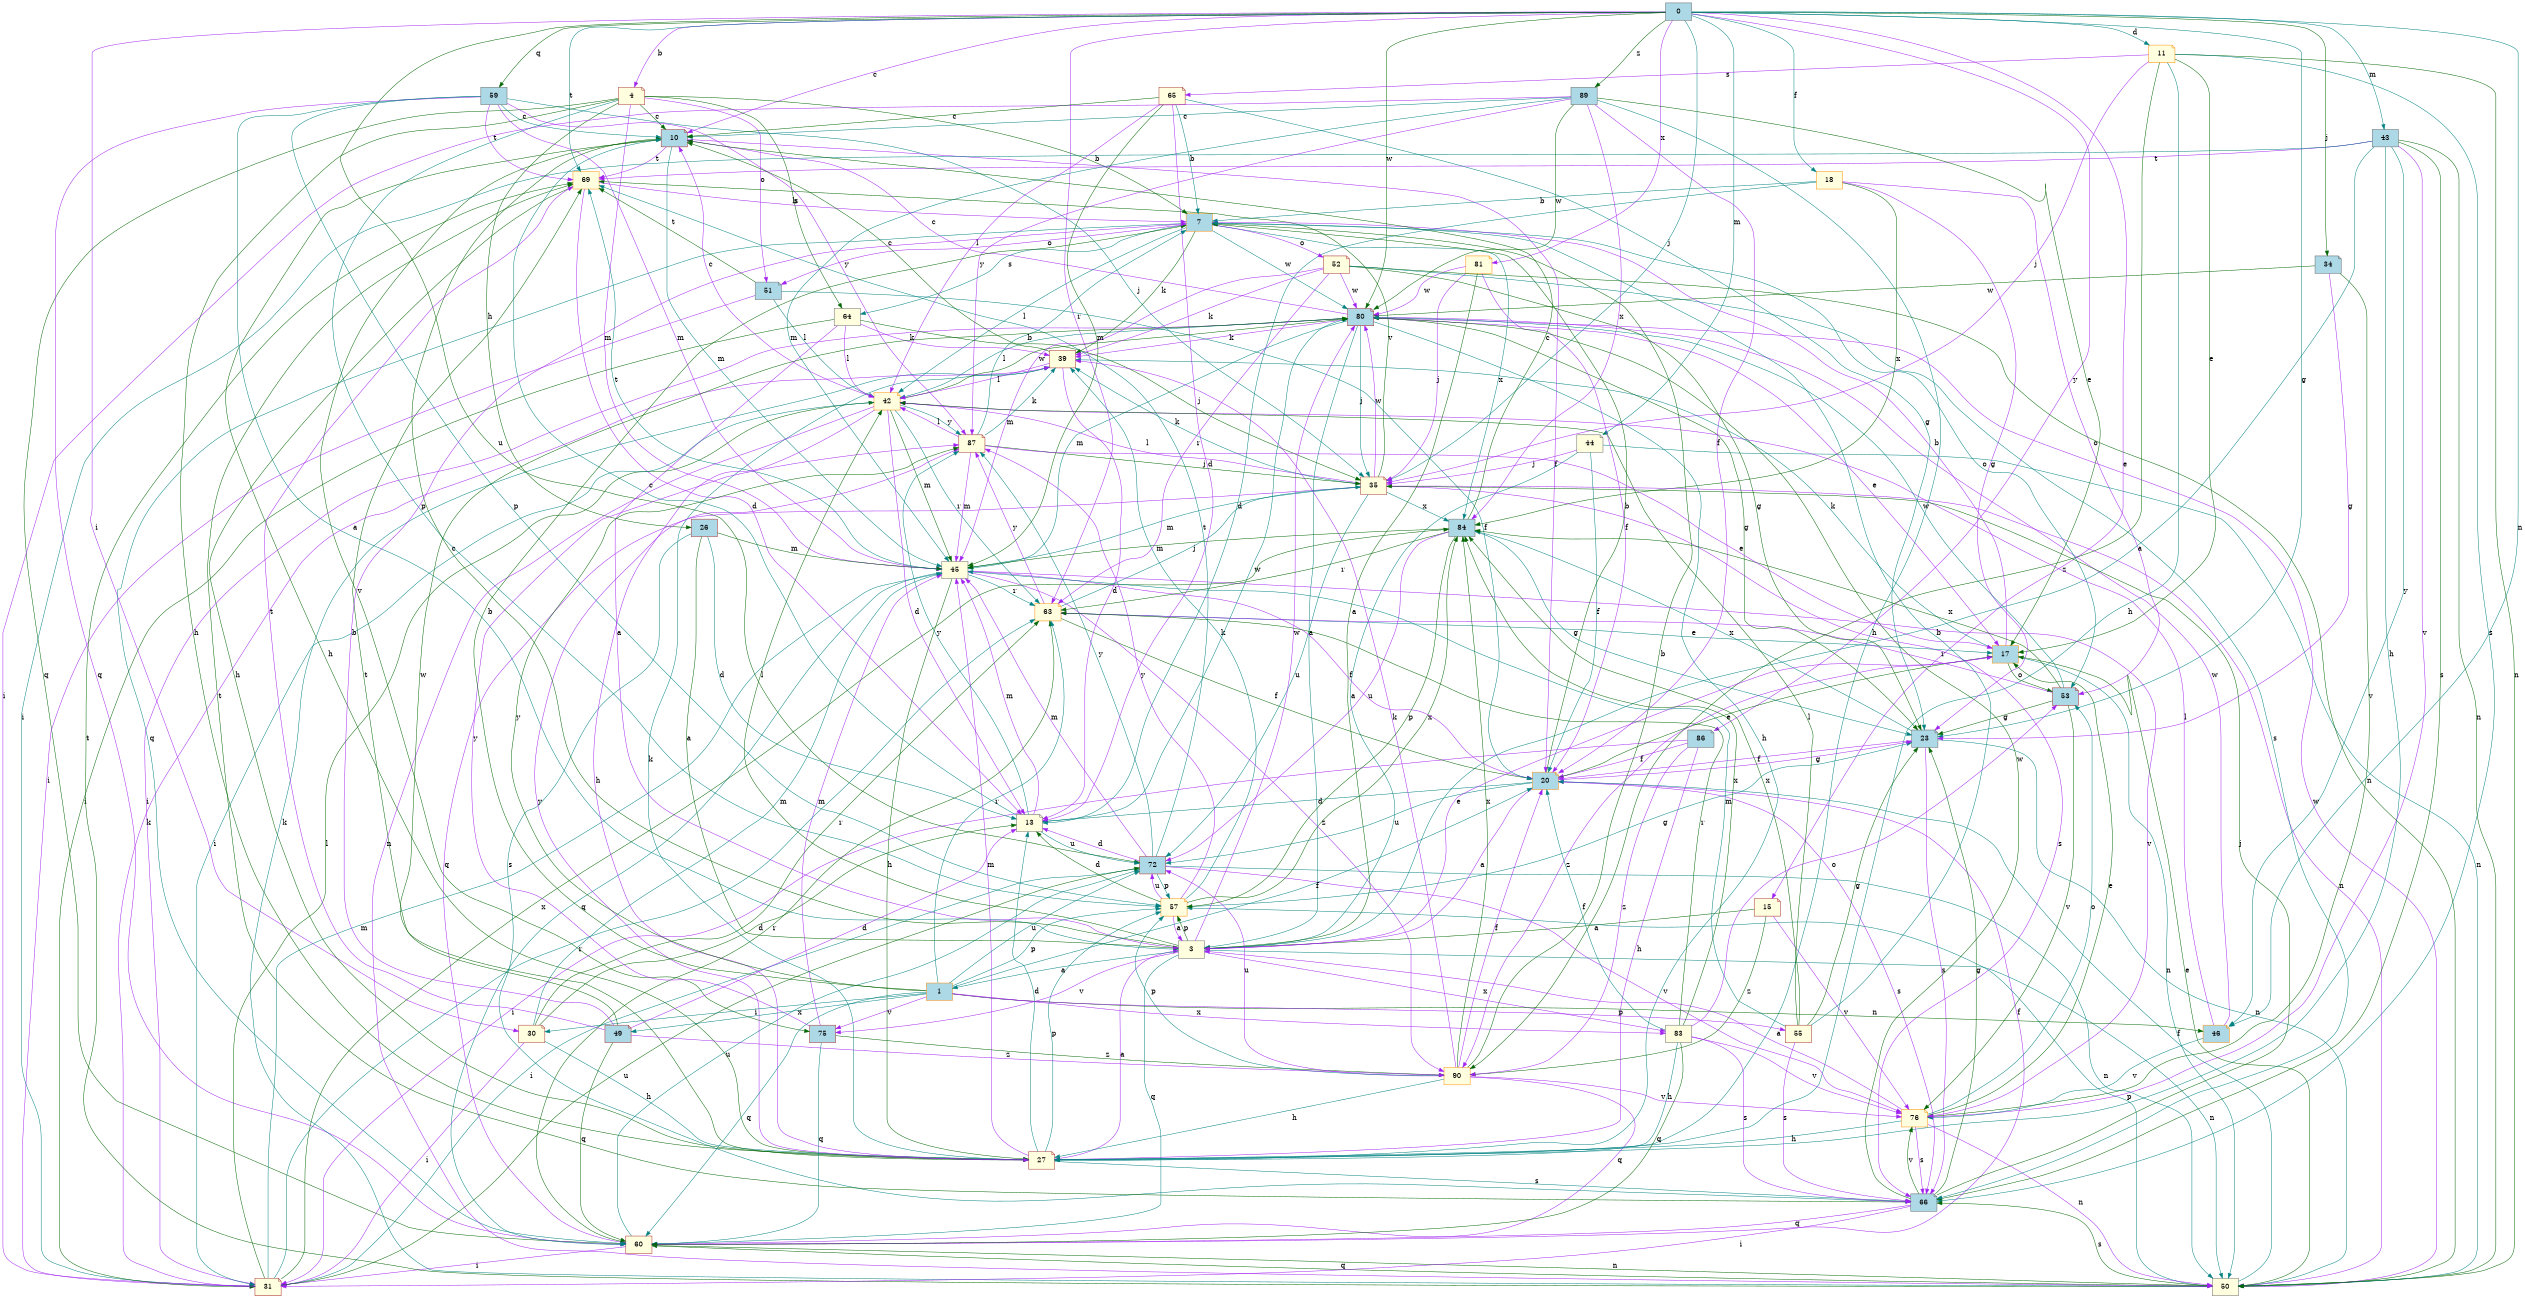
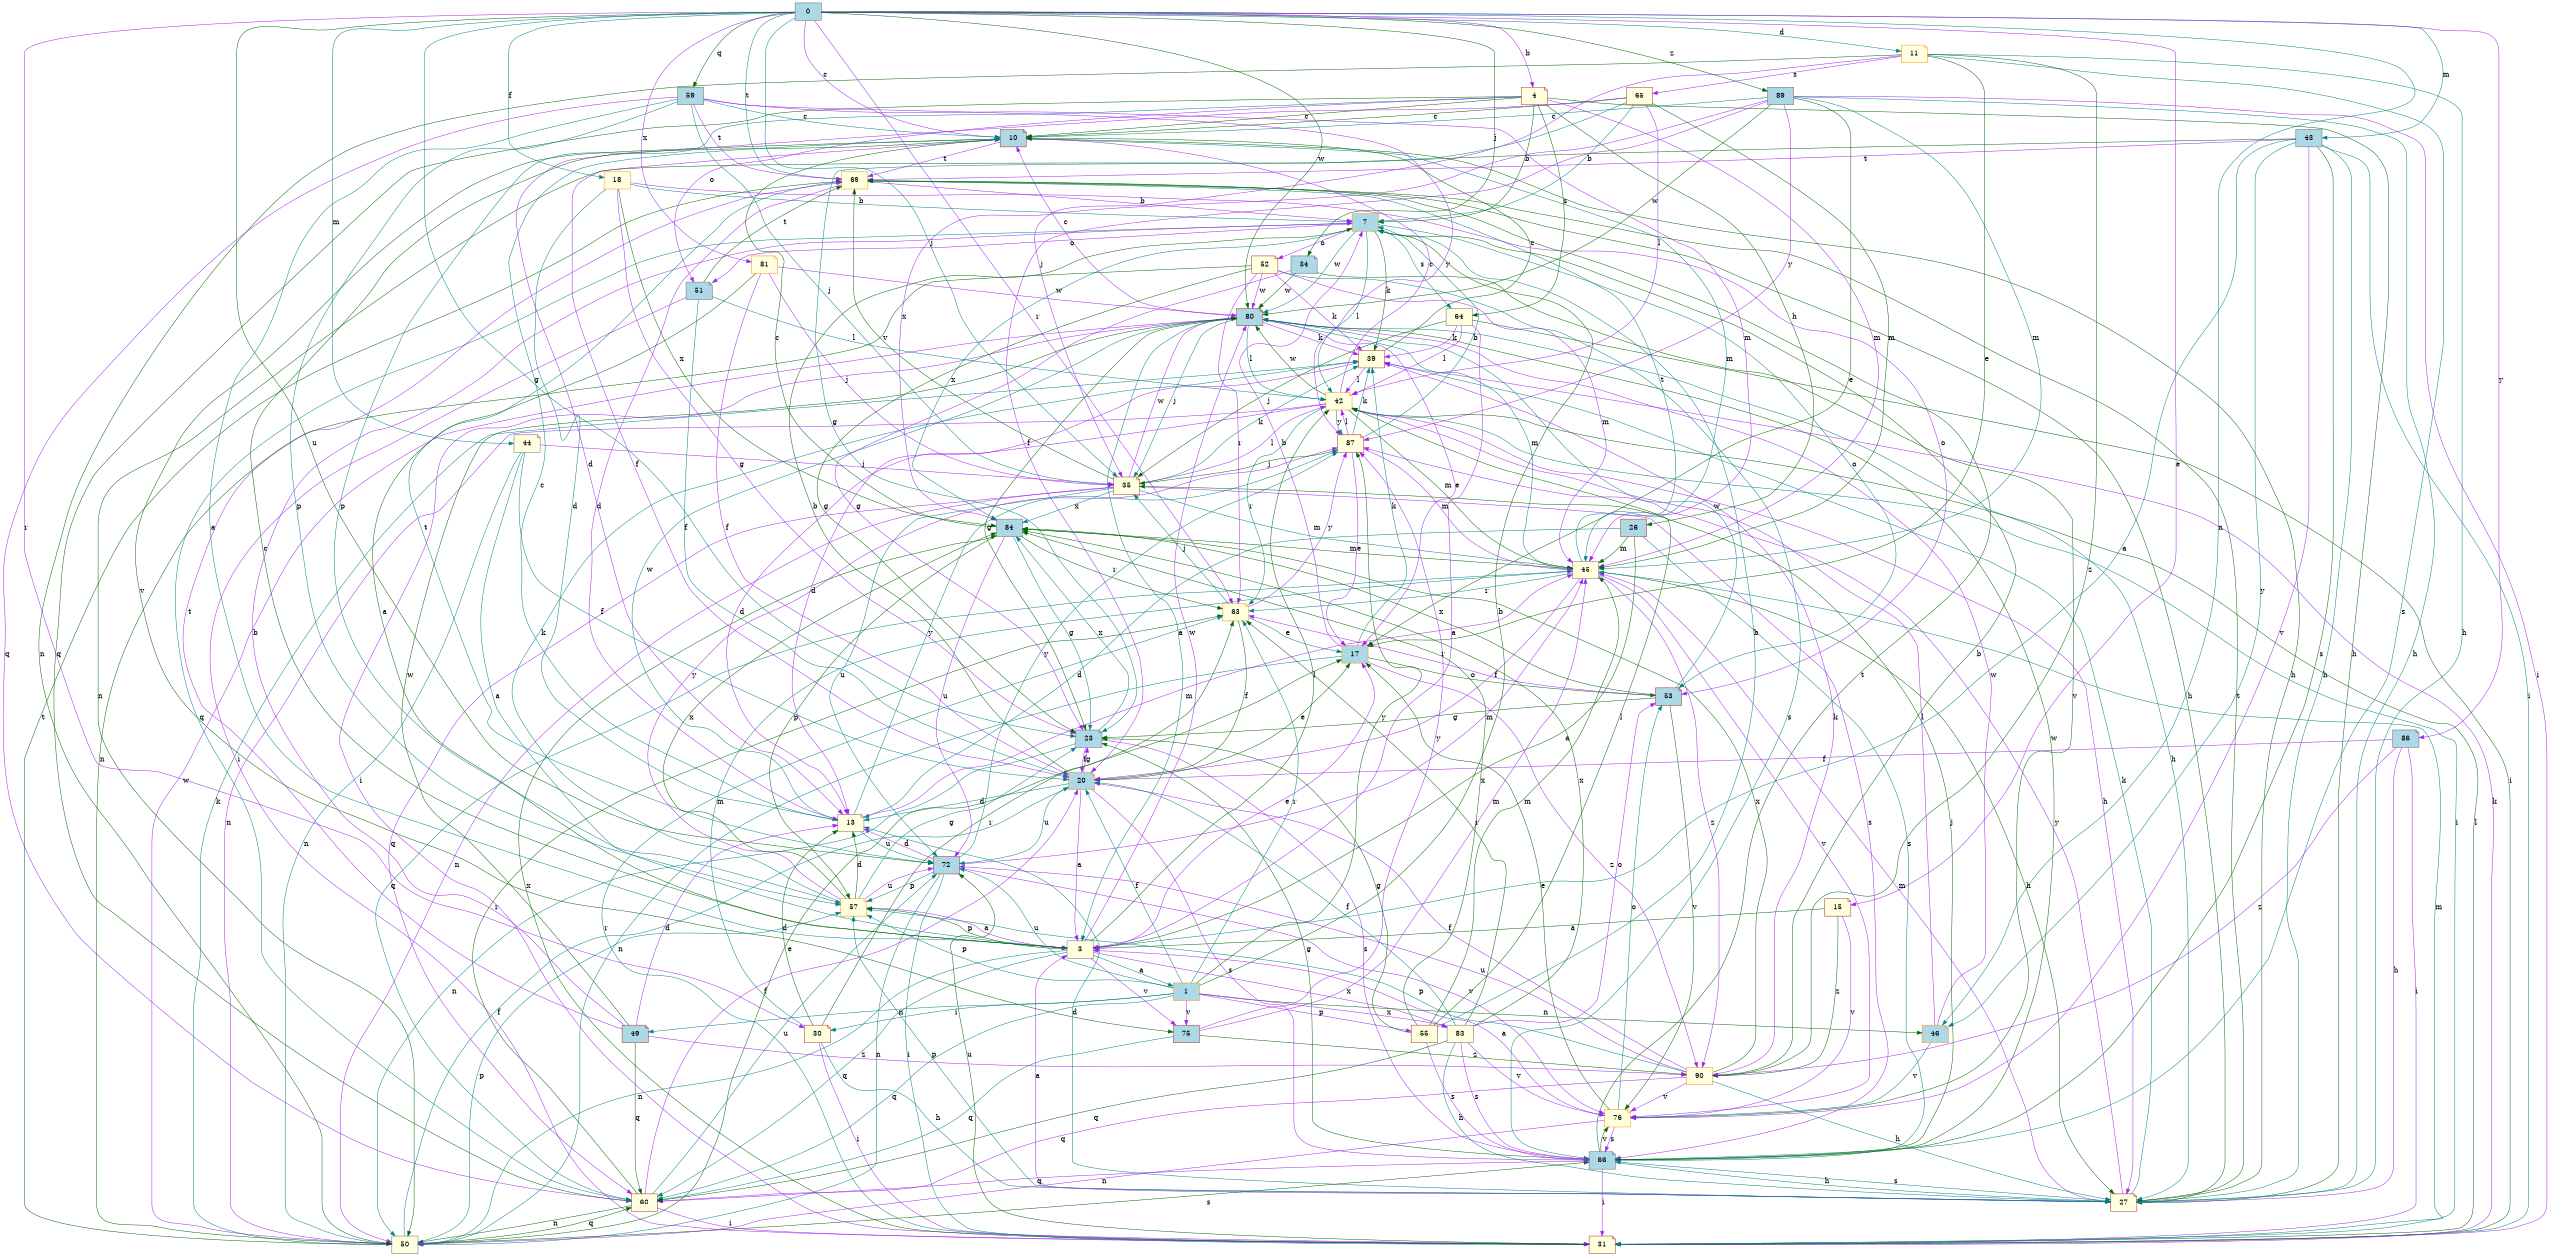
  strict digraph {
    node [color=brown fillcolor=lightyellow shape=note style=filled]
    edge [color=purple]
    0 [color=gray40 fillcolor=lightblue shape=box]
    4
    10 [fillcolor=lightblue]
    11 [color=darkorange]
    15
    18 [color=darkorange shape=box]
    23 [color=gray40 fillcolor=lightblue]
    30
    34 [color=gray40 fillcolor=lightblue]
    35
    43 [color=gray40 fillcolor=lightblue shape=box]
    44 [color=gray40]
    46 [color=darkorange fillcolor=lightblue]
    59 [color=gray40 fillcolor=lightblue shape=box]
    63 [color=darkorange]
    69 [color=darkorange shape=box]
    72 [fillcolor=lightblue shape=box]
    80 [fillcolor=lightblue]
    81 [color=darkorange]
    86 [color=gray40 fillcolor=lightblue]
    89 [color=gray40 fillcolor=lightblue shape=box]
    7 [color=darkorange fillcolor=lightblue shape=box]
    57 [color=darkorange]
    60 [shape=box]
    26 [fillcolor=lightblue shape=box]
    27
    45 [color=gray40 shape=box]
    51 [color=gray40 fillcolor=lightblue]
    64 [color=gray40 shape=box]
    20 [color=darkorange fillcolor=lightblue]
    75 [fillcolor=lightblue shape=box]
    17 [color=darkorange fillcolor=lightblue shape=box]
    50 [color=gray40 shape=box]
-   65
+   65 [shape=box]
    66 [color=gray40 fillcolor=lightblue]
    90 [color=darkorange shape=box]
    3 [color=gray40 shape=box]
    76 [color=darkorange]
    53 [fillcolor=lightblue]
    84 [color=gray40 fillcolor=lightblue shape=box]
    13 [color=gray40]
    31
    42 [color=darkorange]
    39 [shape=box]
    87
    1 [color=darkorange fillcolor=lightblue shape=box]
    49 [fillcolor=lightblue]
    55 [shape=box]
    83 [color=gray40 shape=box]
    52
    0 -> 4 [label=b]
    0 -> 10 [label=c]
    0 -> 11 [color=teal label=d]
    0 -> 15 [label=e]
    0 -> 18 [color=teal label=f]
    0 -> 23 [color=teal label=g]
-   0 -> 30 [label=i]
+   0 -> 30 [label=r]
    0 -> 34 [color=darkgreen label=j]
    0 -> 35 [color=teal label=j]
    0 -> 43 [color=teal label=m]
    0 -> 44 [color=teal label=m]
    0 -> 46 [color=teal label=n]
    0 -> 59 [color=darkgreen label=q]
    0 -> 63 [label=r]
    0 -> 69 [color=teal label=t]
    0 -> 72 [color=darkgreen label=u]
    0 -> 80 [color=darkgreen label=w]
    0 -> 81 [label=x]
    0 -> 86 [label=y]
    0 -> 89 [color=darkgreen label=z]
    4 -> 10 [color=darkgreen label=c]
    4 -> 7 [color=darkgreen label=b]
    4 -> 57 [color=teal label=p]
    4 -> 60 [color=darkgreen label=q]
    4 -> 26 [color=darkgreen label=h]
    4 -> 27 [color=darkgreen label=h]
    4 -> 45 [label=m]
    4 -> 51 [label=o]
    4 -> 64 [color=darkgreen label=s]
    10 -> 69 [label=t]
    10 -> 27 [color=darkgreen label=h]
    10 -> 45 [color=teal label=m]
    10 -> 20 [label=f]
    10 -> 75 [color=darkgreen label=v]
    11 -> 35 [label=j]
    11 -> 27 [color=teal label=h]
    11 -> 17 [color=darkgreen label=e]
    11 -> 50 [color=darkgreen label=n]
    11 -> 65 [label=s]
    11 -> 66 [color=teal label=s]
    11 -> 90 [color=darkgreen label=z]
    15 -> 90 [color=darkgreen label=z]
    15 -> 3 [color=darkgreen label=a]
    15 -> 76 [label=v]
    18 -> 23 [label=g]
    18 -> 7 [color=teal label=b]
    18 -> 53 [label=o]
    18 -> 84 [color=darkgreen label=x]
    18 -> 13 [color=teal label=d]
    23 -> 20 [label=f]
    23 -> 50 [color=teal label=n]
    23 -> 66 [label=s]
    23 -> 84 [color=teal label=x]
    30 -> 63 [color=darkgreen label=r]
    30 -> 27 [color=teal label=h]
    30 -> 45 [color=teal label=m]
    30 -> 13 [color=darkgreen label=d]
    30 -> 31 [label=i]
    34 -> 23 [label=g]
    34 -> 80 [color=darkgreen label=w]
    34 -> 76 [color=darkgreen label=v]
    35 -> 69 [color=darkgreen label=v]
    35 -> 72 [color=teal label=u]
    35 -> 80 [label=w]
    35 -> 60 [label=q]
    35 -> 45 [color=teal label=m]
    35 -> 50 [label=n]
    35 -> 66 [label=s]
    35 -> 84 [color=teal label=x]
    35 -> 42 [label=l]
    35 -> 39 [color=teal label=k]
    43 -> 46 [color=teal label=y]
    43 -> 69 [label=t]
    43 -> 27 [color=teal label=h]
    43 -> 50 [color=darkgreen label=n]
    43 -> 66 [color=darkgreen label=s]
    43 -> 3 [color=teal label=a]
    43 -> 76 [label=v]
    43 -> 31 [color=teal label=i]
    44 -> 35 [label=j]
    44 -> 20 [color=teal label=f]
    44 -> 50 [color=teal label=n]
    44 -> 3 [color=teal label=a]
    46 -> 80 [label=w]
    46 -> 76 [color=teal label=v]
    46 -> 42 [label=l]
    59 -> 10 [color=teal label=c]
    59 -> 35 [color=teal label=j]
    59 -> 69 [label=t]
    59 -> 57 [color=teal label=p]
    59 -> 60 [label=q]
    59 -> 45 [label=m]
    59 -> 3 [color=teal label=a]
    59 -> 87 [label=y]
    63 -> 35 [color=teal label=j]
    63 -> 20 [color=darkgreen label=f]
    63 -> 17 [color=teal label=e]
    63 -> 87 [label=y]
    69 -> 7 [label=b]
    69 -> 27 [color=darkgreen label=h]
    69 -> 13 [label=d]
    72 -> 69 [color=teal label=t]
    72 -> 57 [color=teal label=p]
    72 -> 45 [label=m]
    72 -> 50 [color=teal label=n]
    72 -> 76 [label=v]
    72 -> 13 [label=d]
    72 -> 31 [color=teal label=i]
    72 -> 87 [color=teal label=y]
    80 -> 10 [label=c]
    80 -> 23 [color=darkgreen label=g]
    80 -> 35 [color=teal label=j]
    80 -> 27 [color=teal label=h]
    80 -> 45 [color=teal label=m]
    80 -> 17 [label=e]
    80 -> 3 [color=teal label=a]
    80 -> 31 [label=i]
    80 -> 42 [color=teal label=l]
    80 -> 39 [label=k]
    81 -> 35 [label=j]
    81 -> 80 [label=w]
    81 -> 20 [label=f]
    81 -> 3 [color=darkgreen label=a]
    86 -> 27 [label=h]
    86 -> 20 [label=f]
    86 -> 90 [label=z]
    86 -> 31 [label=i]
    89 -> 10 [color=teal label=c]
    89 -> 80 [color=darkgreen label=w]
    89 -> 27 [color=teal label=h]
    89 -> 45 [color=teal label=m]
    89 -> 20 [label=f]
    89 -> 17 [color=darkgreen label=e]
    89 -> 84 [label=x]
    89 -> 31 [label=i]
    89 -> 87 [label=y]
    7 -> 80 [color=teal label=w]
    7 -> 60 [color=teal label=q]
    7 -> 51 [label=o]
    7 -> 64 [color=teal label=s]
    7 -> 53 [color=teal label=o]
    7 -> 84 [color=teal label=x]
    7 -> 42 [color=teal label=l]
    7 -> 39 [color=darkgreen label=k]
    7 -> 52 [label=o]
    57 -> 23 [color=teal label=g]
    57 -> 72 [label=u]
    57 -> 3 [label=a]
    57 -> 84 [color=darkgreen label=x]
    57 -> 13 [color=darkgreen label=d]
    57 -> 39 [color=teal label=k]
    57 -> 87 [label=y]
    60 -> 63 [color=darkgreen label=r]
    60 -> 72 [color=teal label=u]
    60 -> 20 [label=f]
    60 -> 50 [color=darkgreen label=n]
    60 -> 31 [label=i]
    26 -> 45 [color=darkgreen label=m]
    26 -> 66 [color=teal label=s]
    26 -> 3 [color=darkgreen label=a]
    26 -> 13 [color=teal label=d]
    27 -> 69 [color=darkgreen label=t]
    27 -> 57 [color=teal label=p]
    27 -> 45 [label=m]
    27 -> 66 [color=teal label=s]
    27 -> 3 [label=a]
    27 -> 13 [color=teal label=d]
    27 -> 39 [color=teal label=k]
    27 -> 87 [label=y]
    45 -> 63 [color=teal label=r]
    45 -> 69 [color=teal label=t]
    45 -> 60 [color=teal label=q]
    45 -> 27 [color=darkgreen label=h]
    45 -> 20 [label=f]
    45 -> 90 [label=z]
    45 -> 76 [label=v]
    51 -> 69 [color=darkgreen label=t]
    51 -> 20 [color=teal label=f]
    51 -> 31 [label=i]
    51 -> 42 [color=teal label=l]
    64 -> 35 [color=darkgreen label=j]
    64 -> 3 [label=a]
    64 -> 31 [color=darkgreen label=i]
    64 -> 42 [label=l]
    64 -> 39 [label=k]
    20 -> 23 [label=g]
    20 -> 72 [color=teal label=u]
    20 -> 7 [color=darkgreen label=b]
    20 -> 17 [color=darkgreen label=e]
    20 -> 66 [label=s]
    20 -> 3 [label=a]
    20 -> 13 [color=teal label=d]
    75 -> 60 [color=teal label=q]
    75 -> 45 [label=m]
    75 -> 90 [color=darkgreen label=z]
    75 -> 87 [label=y]
    17 -> 7 [label=b]
    17 -> 50 [color=teal label=n]
    17 -> 90 [label=z]
    17 -> 53 [color=darkgreen label=o]
    17 -> 39 [color=teal label=k]
    50 -> 69 [color=darkgreen label=t]
    50 -> 80 [label=w]
    50 -> 57 [color=teal label=p]
    50 -> 60 [color=darkgreen label=q]
    50 -> 20 [color=teal label=f]
    50 -> 17 [color=darkgreen label=e]
    50 -> 66 [color=darkgreen label=s]
    50 -> 39 [color=teal label=k]
    65 -> 10 [color=darkgreen label=c]
    65 -> 23 [color=teal label=g]
    65 -> 7 [color=teal label=b]
    65 -> 45 [color=darkgreen label=m]
    65 -> 13 [label=d]
    65 -> 42 [label=l]
    66 -> 23 [color=darkgreen label=g]
    66 -> 35 [color=darkgreen label=j]
    66 -> 69 [color=darkgreen label=t]
    66 -> 80 [color=darkgreen label=w]
    66 -> 60 [label=q]
-   76 -> 27 [color=teal label=h]
+   66 -> 27 [color=teal label=h]
    66 -> 76 [color=darkgreen label=v]
    66 -> 31 [label=i]
    90 -> 72 [label=u]
    90 -> 7 [color=darkgreen label=b]
    90 -> 57 [color=teal label=p]
    90 -> 60 [label=q]
    90 -> 27 [color=teal label=h]
    90 -> 20 [label=f]
    90 -> 76 [label=v]
    90 -> 84 [color=darkgreen label=x]
    90 -> 39 [label=k]
    3 -> 10 [color=darkgreen label=c]
    3 -> 80 [label=w]
    3 -> 57 [color=darkgreen label=p]
    3 -> 60 [color=teal label=q]
    3 -> 75 [label=v]
    3 -> 17 [label=e]
    3 -> 50 [color=teal label=n]
    3 -> 42 [color=darkgreen label=l]
    3 -> 1 [color=teal label=a]
    3 -> 83 [label=x]
    76 -> 17 [color=darkgreen label=e]
    76 -> 50 [label=n]
    76 -> 66 [label=s]
    76 -> 3 [label=a]
    76 -> 53 [color=teal label=o]
    53 -> 23 [color=darkgreen label=g]
    53 -> 63 [label=r]
    53 -> 80 [color=teal label=w]
    53 -> 76 [color=darkgreen label=v]
    53 -> 84 [color=darkgreen label=x]
    84 -> 10 [color=darkgreen label=c]
    84 -> 23 [color=teal label=g]
    84 -> 63 [color=darkgreen label=r]
    84 -> 72 [label=u]
    84 -> 57 [color=darkgreen label=p]
    84 -> 45 [color=darkgreen label=m]
    13 -> 10 [color=teal label=c]
    13 -> 72 [color=teal label=u]
    13 -> 80 [color=teal label=w]
    13 -> 45 [label=m]
    13 -> 87 [color=teal label=y]
    31 -> 63 [color=teal label=r]
    31 -> 72 [color=darkgreen label=u]
    31 -> 45 [color=teal label=m]
    31 -> 84 [color=darkgreen label=x]
    31 -> 42 [color=darkgreen label=l]
    31 -> 39 [label=k]
    42 -> 10 [label=c]
    42 -> 63 [color=teal label=r]
    42 -> 80 [color=darkgreen label=w]
    42 -> 27 [label=h]
    42 -> 45 [color=darkgreen label=m]
    42 -> 50 [label=n]
    42 -> 13 [label=d]
    42 -> 31 [color=teal label=i]
    42 -> 87 [color=teal label=y]
    39 -> 10 [color=darkgreen label=c]
    39 -> 13 [label=d]
    39 -> 42 [label=l]
    87 -> 35 [color=darkgreen label=j]
    87 -> 7 [color=teal label=b]
    87 -> 45 [label=m]
    87 -> 17 [label=e]
    87 -> 42 [label=l]
    87 -> 39 [color=teal label=k]
    1 -> 30 [color=teal label=i]
    1 -> 46 [color=darkgreen label=n]
    1 -> 63 [color=teal label=r]
    1 -> 72 [color=teal label=u]
    1 -> 7 [color=darkgreen label=b]
    1 -> 57 [color=teal label=p]
    1 -> 60 [color=teal label=q]
    1 -> 20 [color=teal label=f]
    1 -> 75 [label=v]
    1 -> 87 [color=darkgreen label=y]
-   1 -> 49 [color=teal label=x]
+   1 -> 49 [color=teal label=n]
    1 -> 55 [label=p]
    1 -> 83 [label=x]
    49 -> 69 [label=t]
    49 -> 80 [color=darkgreen label=w]
    49 -> 7 [label=b]
    49 -> 60 [color=darkgreen label=q]
    49 -> 90 [label=z]
    49 -> 13 [label=d]
    55 -> 23 [color=darkgreen label=g]
    55 -> 7 [color=teal label=b]
-   55 -> 45 [color=teal label=m]
+   55 -> 45 [color=darkgreen label=m]
    55 -> 66 [label=s]
    55 -> 84 [color=darkgreen label=x]
    55 -> 42 [color=darkgreen label=l]
    83 -> 63 [color=darkgreen label=r]
    83 -> 60 [color=darkgreen label=q]
    83 -> 27 [color=teal label=h]
    83 -> 20 [color=teal label=f]
    83 -> 66 [label=s]
    83 -> 76 [label=v]
    83 -> 53 [label=o]
    83 -> 84 [color=darkgreen label=x]
    52 -> 23 [color=darkgreen label=g]
    52 -> 63 [label=r]
    52 -> 80 [label=w]
    52 -> 45 [label=m]
    52 -> 50 [color=darkgreen label=n]
    52 -> 66 [color=teal label=s]
    52 -> 39 [label=k]
  }
